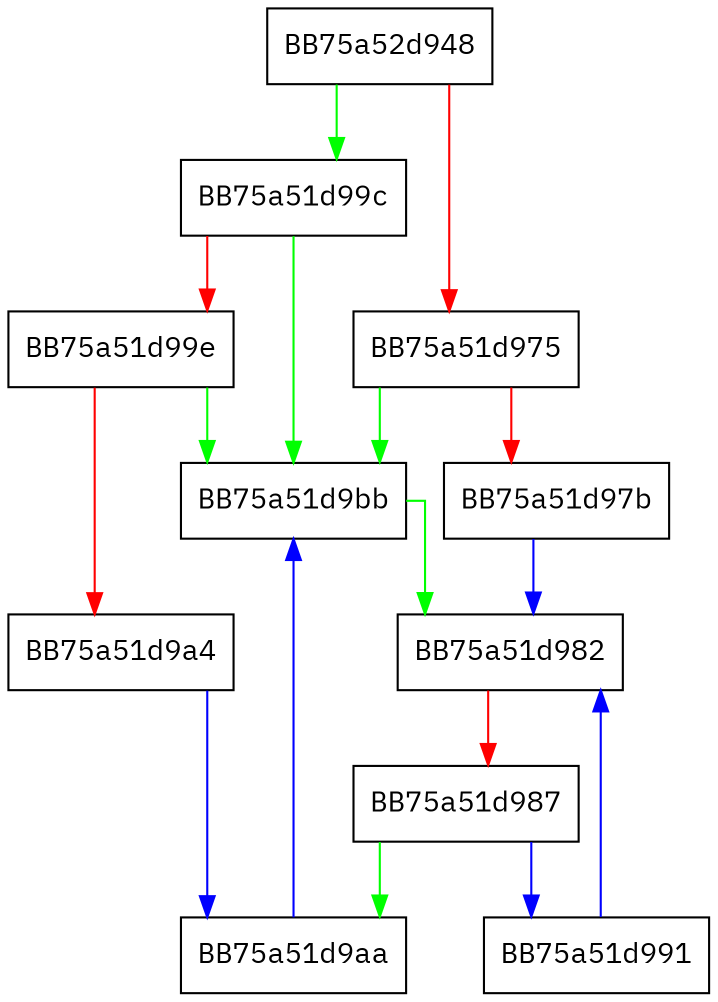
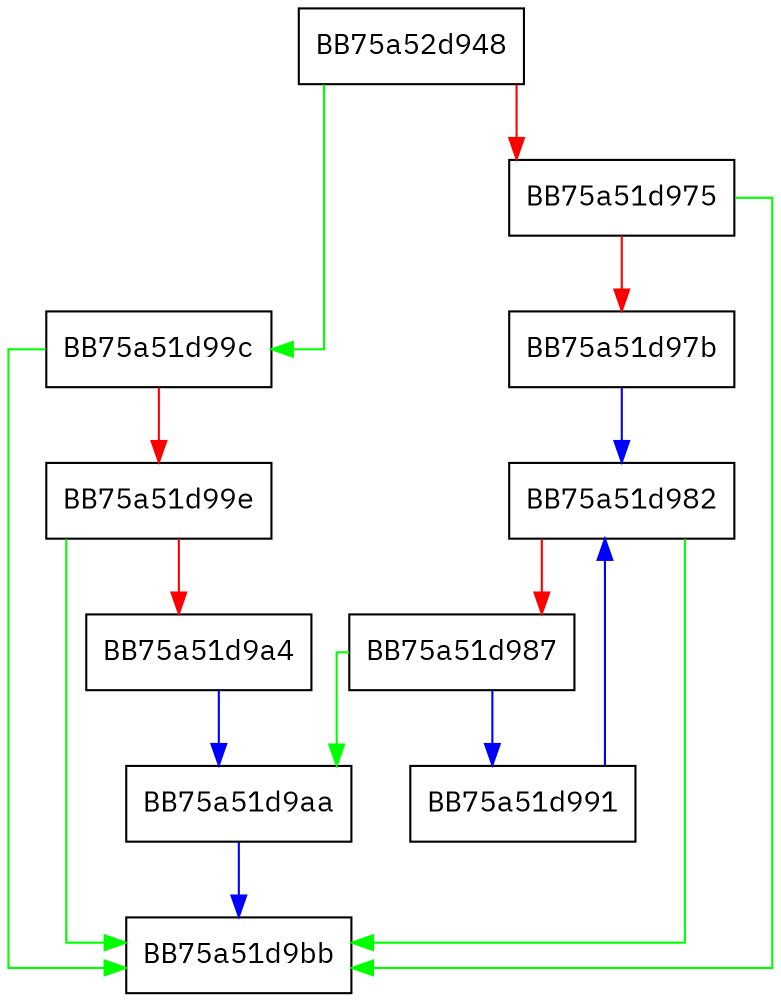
  digraph {
    fontname="IBM Plex Mono"
    splines=ortho
    node [fontname="IBM Plex Mono" shape=box]
    edge [color=green fontname="IBM Plex Mono"]
    n1 [label=BB75a52d948]
    BB75a51d99c
    BB75a51d975
    BB75a51d9bb
    BB75a51d99e
    BB75a51d97b
    BB75a51d9a4
    BB75a51d982
    BB75a51d987
    BB75a51d9aa
    BB75a51d991
    n1 -> BB75a51d99c
    n1 -> BB75a51d975 [color=red]
    BB75a51d99c -> BB75a51d9bb
    BB75a51d99c -> BB75a51d99e [color=red]
    BB75a51d975 -> BB75a51d9bb
    BB75a51d975 -> BB75a51d97b [color=red]
    BB75a51d99e -> BB75a51d9bb
    BB75a51d99e -> BB75a51d9a4 [color=red]
    BB75a51d97b -> BB75a51d982 [color=blue]
    BB75a51d9a4 -> BB75a51d9aa [color=blue]
-   BB75a51d9bb -> BB75a51d982
+   BB75a51d982 -> BB75a51d9bb
    BB75a51d982 -> BB75a51d987 [color=red]
    BB75a51d987 -> BB75a51d9aa
    BB75a51d987 -> BB75a51d991 [color=blue]
    BB75a51d9aa -> BB75a51d9bb [color=blue]
    BB75a51d991 -> BB75a51d982 [color=blue]
  }
